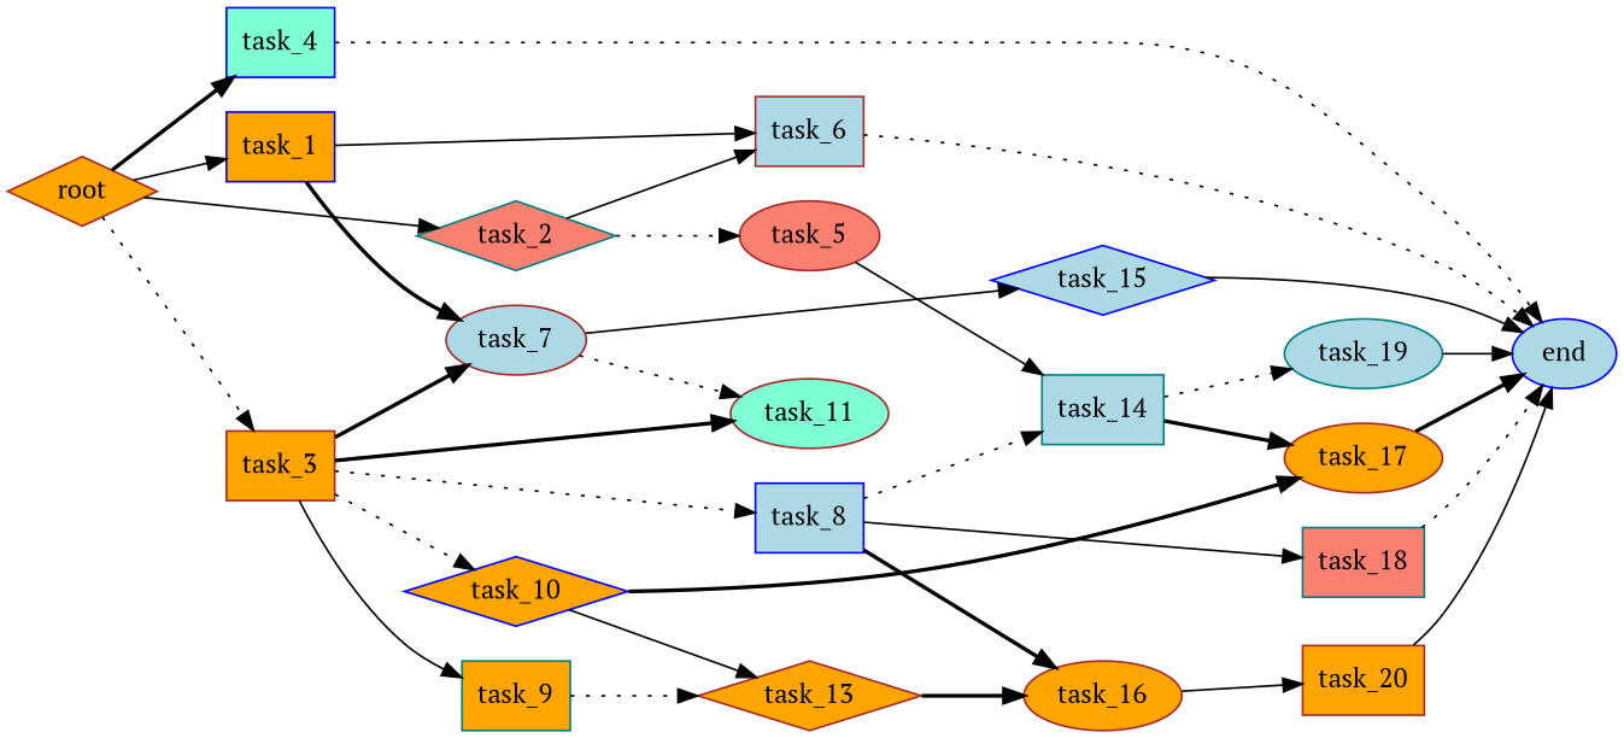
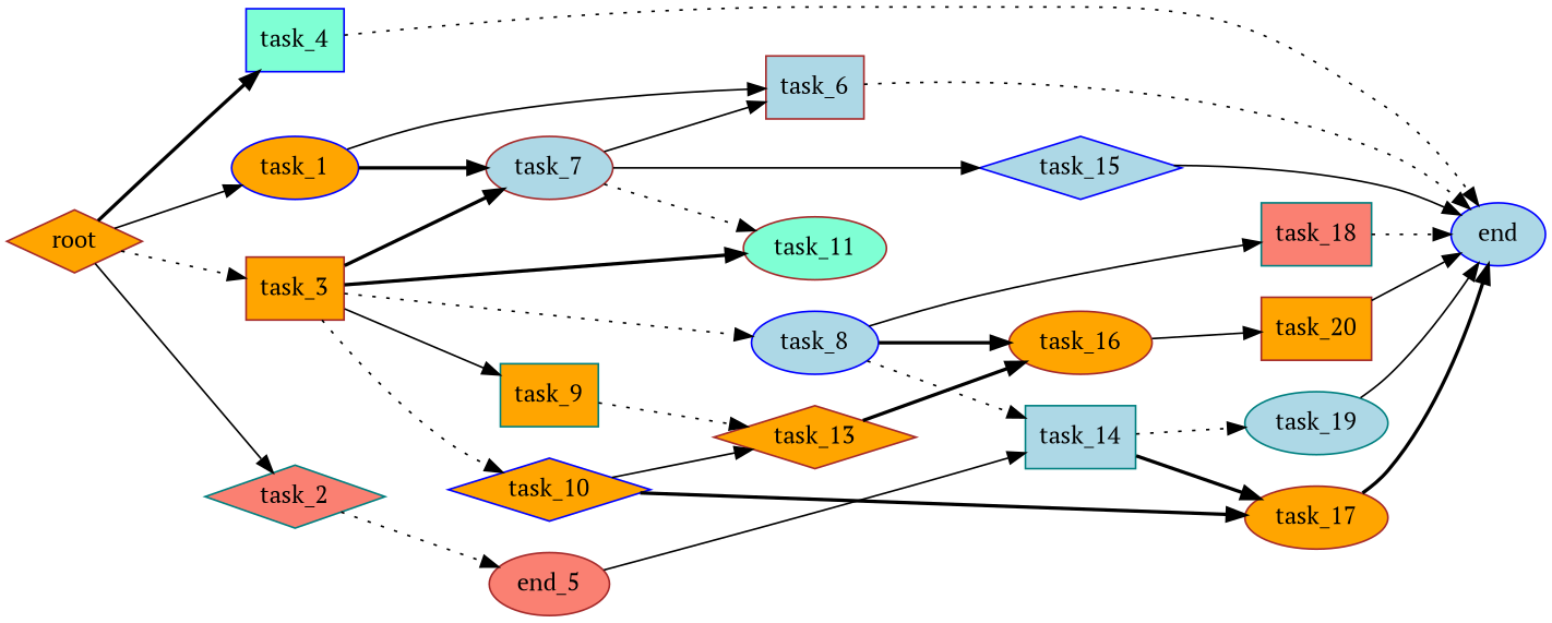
  digraph {
    fontname="PT Serif"
    rankdir=LR
    node [color=brown fillcolor=orange fontname="PT Serif" shape=box style=filled]
    edge [fontname="PT Serif" style=solid]
    root [shape=diamond]
-   task_1 [color=blue]
+   task_1 [color=blue shape=ellipse]
    task_2 [color=teal fillcolor=salmon shape=diamond]
    task_3
    task_4 [color=blue fillcolor=aquamarine]
    task_6 [fillcolor=lightblue]
    task_7 [fillcolor=lightblue shape=ellipse]
-   task_5 [fillcolor=salmon shape=ellipse]
-   task_8 [color=blue fillcolor=lightblue]
+   task_5 [fillcolor=salmon shape=ellipse label=end_5]
+   task_8 [color=blue fillcolor=lightblue shape=ellipse]
    task_9 [color=teal]
    task_10 [color=blue shape=diamond]
    task_11 [fillcolor=aquamarine shape=ellipse]
    end [color=blue fillcolor=lightblue shape=ellipse]
    task_15 [color=blue fillcolor=lightblue shape=diamond]
    task_14 [color=teal fillcolor=lightblue]
    task_16 [shape=ellipse]
    task_18 [color=teal fillcolor=salmon]
    task_13 [shape=diamond]
    task_17 [shape=ellipse]
    task_19 [color=teal fillcolor=lightblue shape=ellipse]
    task_20
    root -> task_1
    root -> task_2
    root -> task_3 [style=dotted]
    root -> task_4 [style=bold]
    task_1 -> task_6
    task_1 -> task_7 [style=bold]
-   task_2 -> task_6
+   task_7 -> task_6
    task_2 -> task_5 [style=dotted]
    task_3 -> task_7 [style=bold]
    task_3 -> task_8 [style=dotted]
    task_3 -> task_9
    task_3 -> task_10 [style=dotted]
    task_3 -> task_11 [style=bold]
    task_4 -> end [style=dotted]
    task_6 -> end [style=dotted]
    task_7 -> task_11 [style=dotted]
    task_7 -> task_15
    task_5 -> task_14
    task_8 -> task_14 [style=dotted]
    task_8 -> task_16 [style=bold]
    task_8 -> task_18
    task_9 -> task_13 [style=dotted]
    task_10 -> task_13
    task_10 -> task_17 [style=bold]
    task_15 -> end
    task_14 -> task_17 [style=bold]
    task_14 -> task_19 [style=dotted]
    task_16 -> task_20
    task_18 -> end [style=dotted]
    task_13 -> task_16 [style=bold]
    task_17 -> end [style=bold]
    task_19 -> end
    task_20 -> end
  }
